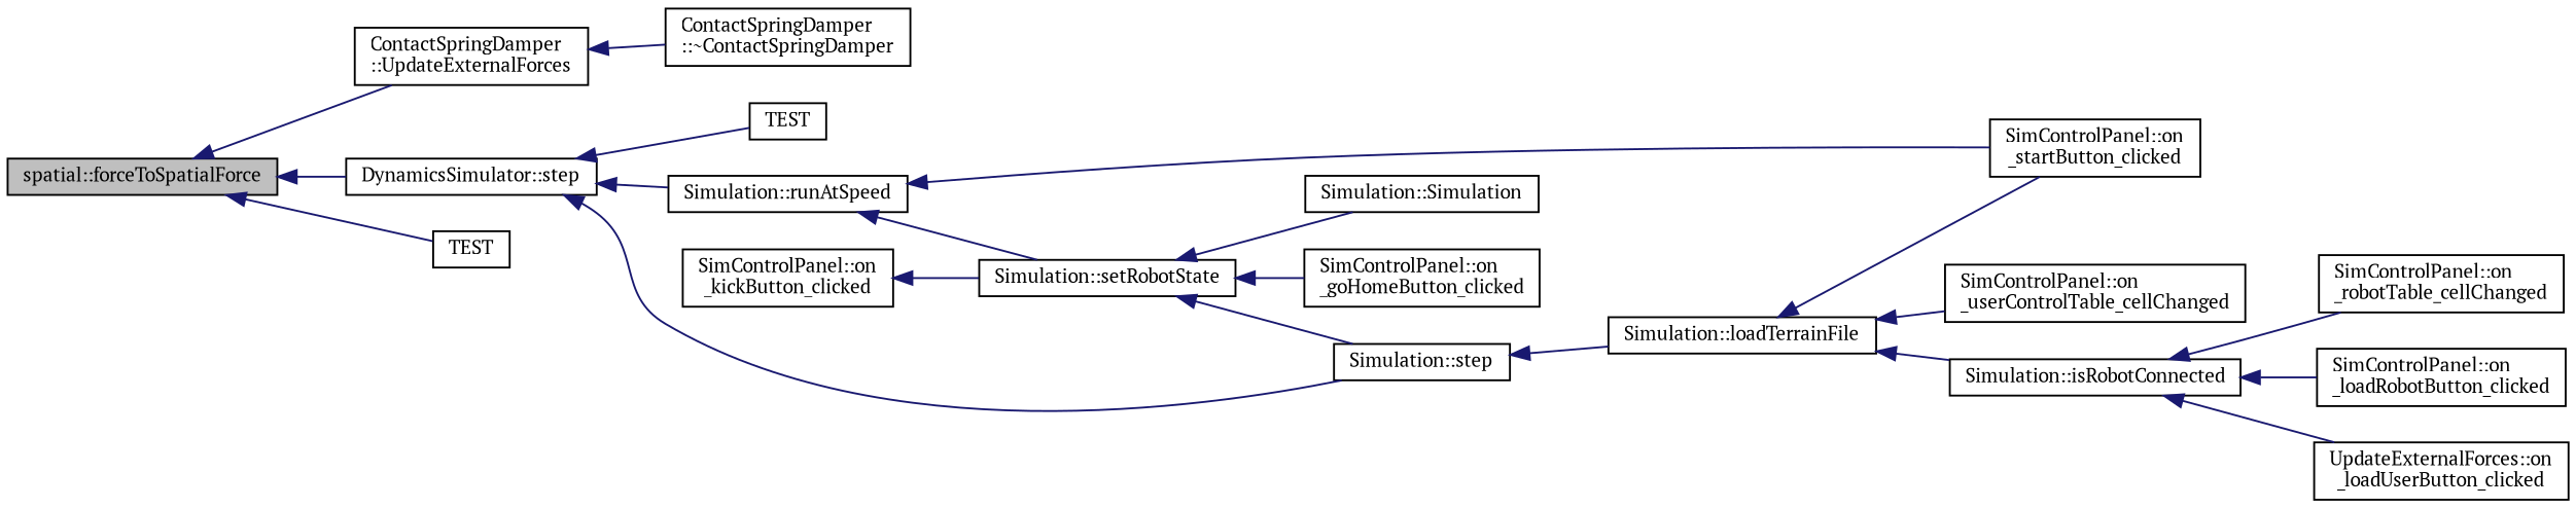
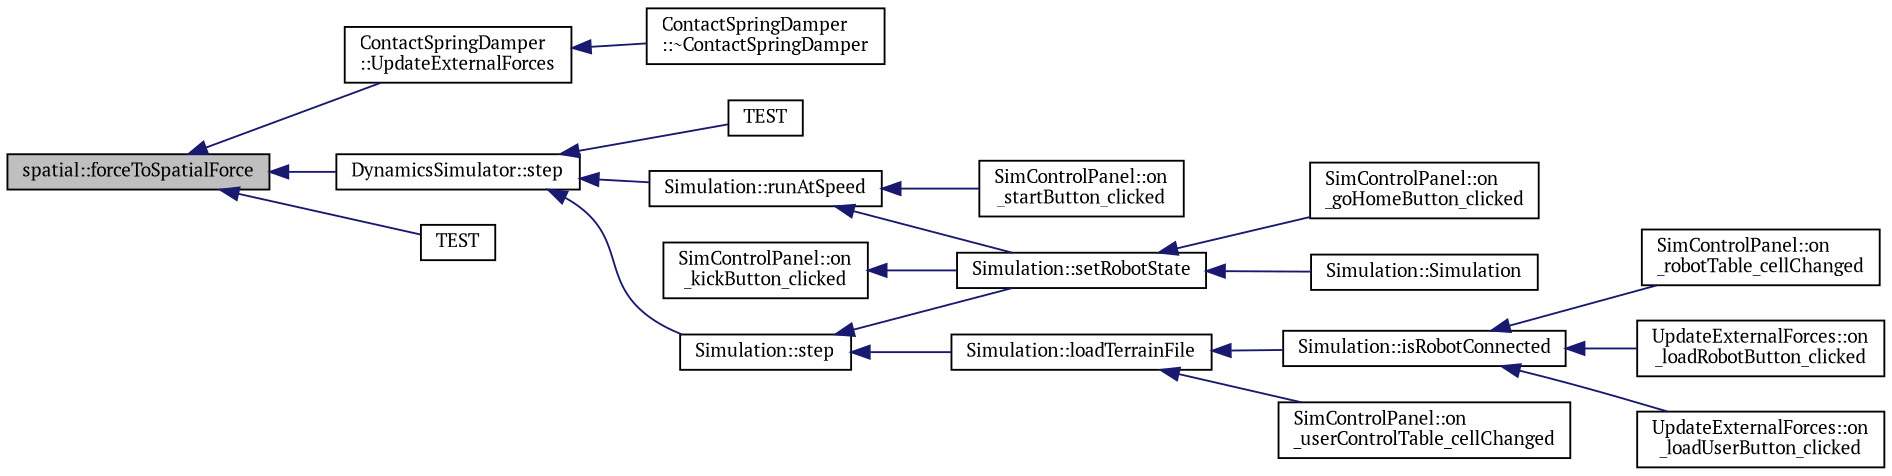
  digraph {
    fontname="PT Serif"
    rankdir=LR
    node [color=black fillcolor=white fontname="PT Serif" fontsize=10 shape=record style=filled]
    edge [color=midnightblue dir=back fontname="PT Serif" fontsize=10 labelfontname=FreeSans labelfontsize=10 style=solid]
    n1 [fillcolor=grey75 fontcolor=black height=0.2 label="spatial::forceToSpatialForce" width=0.4]
    n2 [height=0.2 label="ContactSpringDamper\l::UpdateExternalForces" width=0.4]
    n3 [height=0.2 label="DynamicsSimulator::step" width=0.4]
    n4 [height=0.2 label=TEST width=0.4]
    n5 [height=0.2 label="ContactSpringDamper\l::~ContactSpringDamper" width=0.4]
    n6 [height=0.2 label="Simulation::step" width=0.4]
    n7 [height=0.2 label=TEST width=0.4]
    n8 [height=0.2 label="Simulation::runAtSpeed" width=0.4]
    n9 [height=0.2 label="Simulation::setRobotState" width=0.4]
    n10 [height=0.2 label="Simulation::loadTerrainFile" width=0.4]
    n11 [height=0.2 label="SimControlPanel::on\l_startButton_clicked" width=0.4]
    n12 [height=0.2 label="SimControlPanel::on\l_goHomeButton_clicked" width=0.4]
    n13 [height=0.2 label="Simulation::Simulation" width=0.4]
    n14 [height=0.2 label="Simulation::isRobotConnected" width=0.4]
    n15 [height=0.2 label="SimControlPanel::on\l_userControlTable_cellChanged" width=0.4]
    n16 [height=0.2 label="SimControlPanel::on\l_kickButton_clicked" width=0.4]
    n17 [height=0.2 label="SimControlPanel::on\l_robotTable_cellChanged" width=0.4]
-   n18 [height=0.2 label="SimControlPanel::on\l_loadRobotButton_clicked" width=0.4]
+   n18 [height=0.2 label="UpdateExternalForces::on\l_loadRobotButton_clicked" width=0.4]
    n19 [height=0.2 label="UpdateExternalForces::on\l_loadUserButton_clicked" width=0.4]
    n1 -> n2
    n1 -> n3
    n1 -> n4
    n2 -> n5
    n3 -> n6
    n3 -> n7
    n3 -> n8
-   n9 -> n6
+   n6 -> n9
    n6 -> n10
    n8 -> n9
    n8 -> n11
    n9 -> n12
    n9 -> n13
-   n10 -> n11
    n10 -> n14
    n10 -> n15
    n14 -> n17
    n14 -> n18
    n14 -> n19
    n16 -> n9
  }
